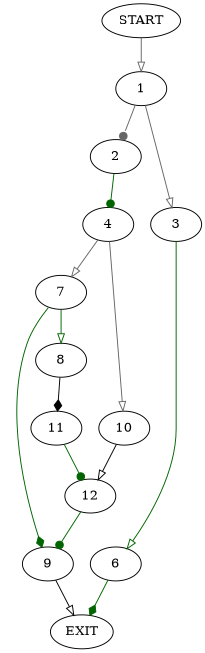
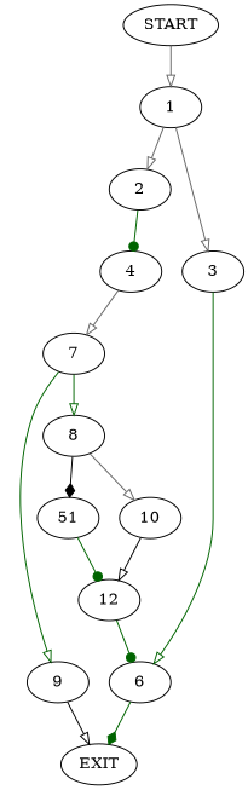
  digraph {
    edge [arrowhead=onormal color=darkgreen]
    n1 [label=START]
    1
    2
    3
    n5 [label=EXIT]
    4
    6
    7
    8
    9
    10
-   11
+   11 [label=51]
    12
    n1 -> 1 [color=gray40]
-   1 -> 2 [arrowhead=dot color=gray40]
+   1 -> 2 [color=gray40]
    1 -> 3 [color=gray40]
    2 -> 4 [arrowhead=dot]
    3 -> 6
    4 -> 7 [color=gray40]
    6 -> n5 [arrowhead=diamond]
    7 -> 8
-   7 -> 9 [arrowhead=diamond]
-   4 -> 10 [color=gray40]
+   7 -> 9
+   8 -> 10 [color=gray40]
    8 -> 11 [arrowhead=diamond color=black]
    9 -> n5 [color=black]
    10 -> 12 [color=black]
    11 -> 12 [arrowhead=dot]
-   12 -> 9 [arrowhead=dot]
+   12 -> 6 [arrowhead=dot]
  }
